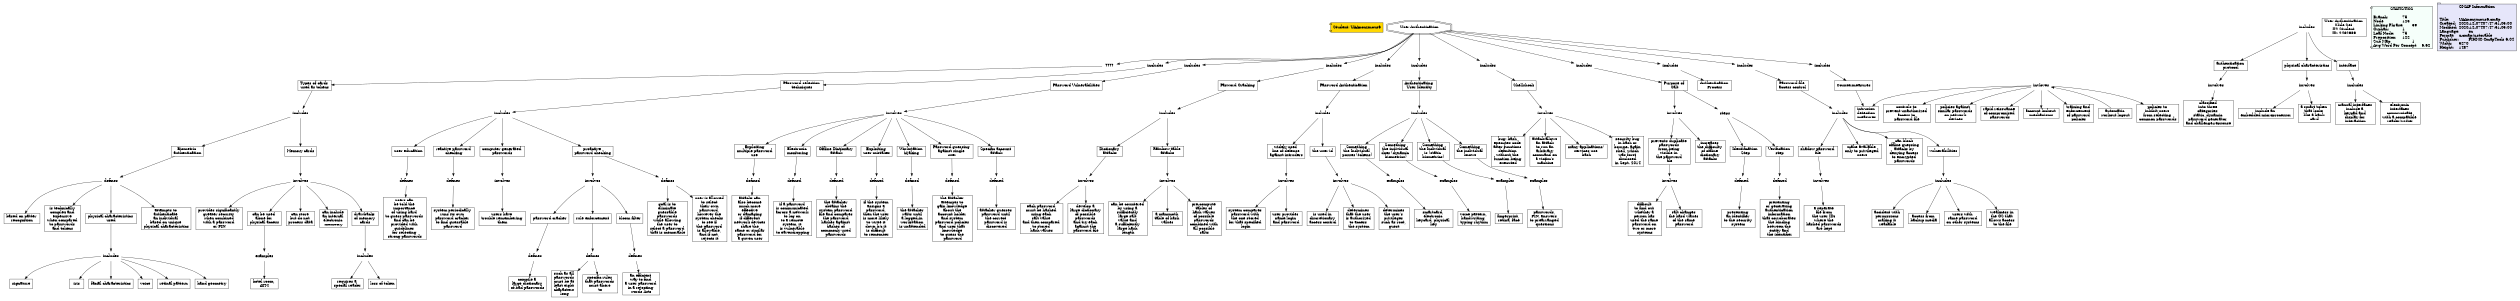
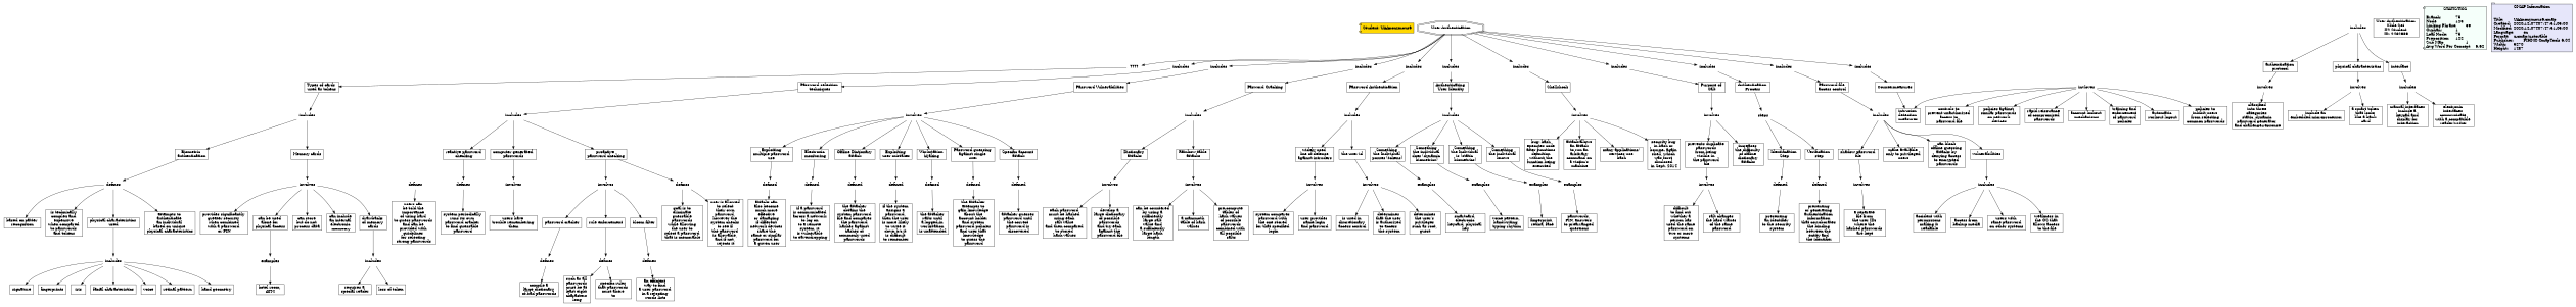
  digraph {
    node [fillcolor=white shape=rect style=filled]
    edge [constraint=true]
    n1 [fillcolor=gold label="Student: UAAnonymous6" shape=component]
    n2 [label="Purpose of \nSalt"]
    n3 [label=involves shape=none fillcolor="" style=""]
    n4 [label="increases \nthe difficulty \nof offline \ndictionary \nattacks"]
    n5 [label="prevents duplicate \npasswords \nfrom being \nvisible in \nthe password \nfile"]
    n6 [label=involves shape=none fillcolor="" style=""]
    n7 [label="Password file \naccess control\n"]
    n8 [label=includes shape=none fillcolor="" style=""]
    n9 [label=vulnerabilities]
    n10 [label="shadow password \nfile"]
    n11 [label="make available \nonly to privileged \nusers"]
    n12 [label="can block \noffline guessing \nattacks by \ndenying access \nto encrypted \npasswords"]
    n13 [label=includes shape=none fillcolor="" style=""]
    n14 [label=involves shape=none fillcolor="" style=""]
    n15 [label=invloves shape=none fillcolor="" style=""]
    n16 [label="account lockout \nmechanisms"]
    n17 [label="training and \nenforcement \nof password \npolicies"]
    n18 [label="automatic \nworkout logout\n"]
    n19 [label="policies to \ninhibit users \nfrom selecting \ncommon passwords\n"]
    n20 [label="intrusion \ndetection \nmeasures"]
    n21 [label="controls to \nprevent unauthorized \naccess to \npassword file\n"]
    n22 [label="policies against \nsimilar passwords \non network \ndevices"]
    n23 [label="rapid reissuance \nof compromised \npasswords"]
    n24 [label=involves shape=none fillcolor="" style=""]
    n25 [label="Offline Dictionary \nattack"]
    n26 [label="Exploiting \nuser mistakes\n"]
    n27 [label="Workstation \nhijaking"]
    n28 [label="Password guessing \nagainst single \nuser"]
    n29 [label="Specific account \nattack"]
    n30 [label="Exploiting \nmultiple password \nuse "]
    n31 [label="Electronic \nmonitoring"]
    n32 [label=defined shape=none fillcolor="" style=""]
    n33 [label=defined shape=none fillcolor="" style=""]
    n34 [label=defined shape=none fillcolor="" style=""]
    n35 [label=defined shape=none fillcolor="" style=""]
    n36 [label=defined shape=none fillcolor="" style=""]
    n37 [label=defined shape=none fillcolor="" style=""]
    n38 [label=defined shape=none fillcolor="" style=""]
    n39 [label="the attacker \nobtains the \nsystem password \nfile and compares \nthe password \nhashes against \nhashes of \ncommonly used \npasswords \n"]
    n40 [label="????" shape=none fillcolor="" style=""]
    n41 [label="Types of cards \nused as tokens\n"]
    n42 [label=includes shape=none fillcolor="" style=""]
    n43 [label="Memory cards\n"]
    n44 [label="Biometric \nauthentication"]
    n45 [label="attacker guesses \npassword until \nthe correct \npassword is \ndiscovered"]
    n46 [label="password cracker\n"]
    n47 [label=defines shape=none fillcolor="" style=""]
    n48 [label="compile a \nlarge dictionary \nof bad passwords\n"]
    n49 [label="proactive \npassword checking\n"]
    n50 [label=defines shape=none fillcolor="" style=""]
    n51 [label=involves shape=none fillcolor="" style=""]
    n52 [label="user is allowed \nto select \ntheir own \npassword, \nhowever the \nsystem checks \nto see if \nthe password \nis allowable, \nand if not, \nrejects it\n"]
    n53 [label="goal is to \neliminate \nguessable \npasswords \nwhile allowing \nthe user to \nselect a password \nthat is memorable\n"]
    n54 [label="rule enforcement\n"]
    n55 [label="bloom filter\n"]
    n56 [label=involves shape=none fillcolor="" style=""]
    n57 [label="each password \nmust be hashed \nusing each \nsalt value \nand then compared \nto stored \nhash values\n"]
    n58 [label="develop a \nlarge dictionary \nof possible \npasswords \nand try each \nagainst the \npassword file\n"]
    n59 [label=involves shape=none fillcolor="" style=""]
    n60 [label="classified \ninto three \ncategories: \nstatic, dynamic \npassword generator, \nand challenge-repsonse\n"]
    n61 [label="User Authentication\n" shape=doubleoctagon]
    n62 [label=includes shape=none fillcolor="" style=""]
    n63 [label=includes shape=none fillcolor="" style=""]
    n64 [label=includes shape=none fillcolor="" style=""]
    n65 [label=includes shape=none fillcolor="" style=""]
    n66 [label=includes shape=none fillcolor="" style=""]
    n67 [label=includes shape=none fillcolor="" style=""]
    n68 [label=includes shape=none fillcolor="" style=""]
    n69 [label=includes shape=none fillcolor="" style=""]
    n70 [label=includes shape=none fillcolor="" style=""]
    n71 [label=includes shape=none fillcolor="" style=""]
    n72 [label="Password selection \ntechniques"]
    n73 [label="Password Vulnerabilities\n"]
    n74 [label="Pasword Cracking\n"]
    n75 [label="Password Authentication\n"]
    n76 [label=Countermeasures]
    n77 [label="Authenticating \nUser Identity\n"]
    n78 [label=Shellshock]
    n79 [label="Authentication \nProcess"]
    n80 [label=includes shape=none fillcolor="" style=""]
    n81 [label=examples shape=none fillcolor="" style=""]
    n82 [label="smartcard, \nelectronic \nkeycard, physical \nkey"]
    n83 [label=involves shape=none fillcolor="" style=""]
    n84 [label="determines \nthat the user \nis authorized \nto access \nthe system\n"]
    n85 [label="determines \nthe user's \nprivileges \nsuch as root, \nguest"]
    n86 [label="is used in \ndiscretionary \naccess control\n"]
-   n87 [label="user education\n"]
    n88 [label=defines shape=none fillcolor="" style=""]
    n89 [label="users can \nbe told the \nimportance \nof using hard \nto guess passwords \nand can be \nprovided with \nguidelines \nfor selecting \nstrong passwords\n"]
    n90 [label=includes shape=none fillcolor="" style=""]
    n91 [label="Something \nthe individual \nknows"]
    n92 [label="Something \nthe Individual \nposses (tokens)\n"]
    n93 [label="Something \nthe individual \ndoes (dynamic \nbiometrics)"]
    n94 [label="Something \nthe Individual \nis (static \nbiometrics)"]
    n95 [label=examples shape=none fillcolor="" style=""]
    n96 [label=examples shape=none fillcolor="" style=""]
    n97 [label=examples shape=none fillcolor="" style=""]
    n98 [label="passwords, \nPIN, answers \nto prearranged \nquestions"]
    n99 [label=defines shape=none fillcolor="" style=""]
    n100 [label="such as all \npasswords \nmust be at \nleast eight \ncharacters \nlong"]
    n101 [label="specific rules \nthat passwords \nmust ahere \nto"]
    n102 [label="fingerprint, \nretina, face\n"]
    n103 [label="Verification \nstep"]
    n104 [label=defined shape=none fillcolor="" style=""]
    n105 [label="presenting \nor generating \nauthentication \ninformation \nthat corroborates \nthe binding \nbetween the \nentity and \nthe identifier\n"]
    n106 [label="the user id\n"]
    n107 [label=involves shape=none fillcolor="" style=""]
    n108 [label="a mammoth \ntable of hash \nvalues"]
    n109 [label="pre-compute \ntables of \nhash values \nof possible \npasswords \ncombined with \nall possible \nsalts"]
    n110 [label="can be countered \nby using a \nsufficiently \nlarge salt \nvalue and \na sufficiently \nlarge hash \nlength"]
    n111 [label="authentication \nprotocol"]
    n112 [label=steps shape=none fillcolor="" style=""]
    n113 [label="Identification \nStep"]
    n114 [label="defined " shape=none fillcolor="" style=""]
    n115 [label="presenting \nan identifier \nto the security \nsystem"]
    n116 [label="attacks can \nalso become \nmuch more \neffective \nor damaging \nif different \nnetwork devices \nshare the \nsame or similar \npassword for \na guven user\n"]
    n117 [label="reactive password \nchecking"]
    n118 [label=defines shape=none fillcolor="" style=""]
    n119 [label="system periodically \nruns its own \npassword cracker \nto find guessable \npassword"]
    n120 [label=defines shape=none fillcolor="" style=""]
    n121 [label="an efficient \nway to find \na user password \nin a rejecting \nwords lists\n"]
    n122 [label="the attacker \nattempts to \ngain knowledge \nabout the \naccount holder \nand system \npassword policies \nand uses that \nknowledge \nto guess the \npassword"]
    n123 [label="if the system \nassigns a \npassword, \nthen the user \nis more likely \nto write it \ndown b/c it \nis difficult \nto remember\n"]
    n124 [label=includes shape=none fillcolor="" style=""]
    n125 [label="Rainbow table \nattacks"]
    n126 [label="Dictionary \nattacks"]
    n127 [label="access from \nbackup media\n"]
    n128 [label="users with \nsame password \non other systems\n"]
    n129 [label="weakness in \nthe OS that \nallows access \nto the file\n"]
    n130 [label="accident with \npermissions \nmaking it \nreadable"]
    n131 [label="the attacker \nwaits until \na logged-in \nworkstation \nis unattended\n"]
    n132 [label="if a password \nis communicated \nacross a network \nto log on \nto a remote \nsystem, it \nis vulnerable \nto eavesdropping\n"]
    n133 [label=includes shape=none fillcolor="" style=""]
    n134 [label="physical characteristics\n"]
    n135 [label=interface]
    n136 [label=involves shape=none fillcolor="" style=""]
    n137 [label=includes shape=none fillcolor="" style=""]
    n138 [label="physical characteristics \nused"]
    n139 [label=includes shape=none fillcolor="" style=""]
    n140 [label="facial characteristics\n"]
    n141 [label=voice]
    n142 [label="retinal pattern\n"]
    n143 [label="hand geometry\n"]
    n144 [label=signature]
+   n145 [label=fingerprints]
    n146 [label=iris]
    n147 [label=involves shape=none fillcolor="" style=""]
    n148 [label="can include \nan internal \nelectronic \nmemeory"]
    n149 [label="drawbacks \nof memory \ncards"]
    n150 [label="provides significantly \ngreater security \nwhen combined \nwith a password \nor PIN"]
    n151 [label="can be used \nalone for \nphysical access\n"]
    n152 [label="can store \nbut do not \nprocess data\n"]
    n153 [label=includes shape=none fillcolor="" style=""]
    n154 [label=examples shape=none fillcolor="" style=""]
    n155 [label="voice pattern, \nhandwriting, \ntyping rhythm\n"]
    n156 [label=involves shape=none fillcolor="" style=""]
    n157 [label="security bug \nin bash or \nbourne- again \nshell, which \nwas forst \ndisclosed \nin Sept. 2014\n"]
    n158 [label="bug: bash \nexecutes code \nafter functions \ndefinition \nwithout the \nfunction being \nexecuted"]
    n159 [label="attack:allows \nan attack \nto run an \narbitrary \ncommand on \na victim's \nmachine"]
    n160 [label="many applications/ \nservices use \nbash"]
    n161 [label="requires a \nspecial reader\n"]
    n162 [label="loss of token\n"]
    n163 [label=includes shape=none fillcolor="" style=""]
    n164 [label="widely used \nline of defense \nagainst intruders\n"]
    n165 [label="computer generated \npasswords"]
    n166 [label=involves shape=none fillcolor="" style=""]
    n167 [label="users have \ntrouble remembering \nthem"]
    n168 [label=defines shape=none fillcolor="" style=""]
    n169 [label="manual interfaces \ninclude a \nkeypad and \ndisplay for \ninteraction"]
    n170 [label="electronic \ninterfaces \ncommunicate \nwith a compatible \nreader/writer"]
    n171 [label=involves shape=none fillcolor="" style=""]
    n172 [label="system compares \npassword with \nthe one stored \nfor that specified \nlogin"]
    n173 [label="user provides \nname/login \nand password\n"]
    n174 [label="hotel room, \nATM"]
    n175 [label="salt changes \nthe hasd vlaues \nof the same \npassword"]
    n176 [label="difficult \nto find out \nwhether a \nperson has \nused the same \npassword on \ntwo or more \nsystems"]
    n177 [label="attampts to \nauthenticate \nan individual \nbased on unique \nphysical characteristics\n"]
    n178 [label="based on patter \nrecognition"]
    n179 [label="is technically \ncomplex and \nexpensive \nwhen compared \nto passwords \nand tokens\n"]
    n180 [label="include an \nembedded microprocessor\n"]
    n181 [label="a smart token \nthat looks \nlike a bank \ncard"]
    n182 [label="a separate \nfile from \nthe user IDs \nwhere the \nhashed passwords \nare kept"]
    n183 [label="User Authentication \nSlide Set \n#2 Student \nID: 2432989\n"]
    n184 [Gsplines=true fillcolor="#F5FFFA" label="STATISTICS\n\lBranch:		75\lNode:		123\lLinking Phrase:	59\lOrphan:		1\lLeaf Node:	75\lPreposition:	122\lSub Map:		1\lAvg Word Per Concept:	6.62\l" shape=component]
    n185 [Gsplines=true fillcolor="#E6E6FA" label="CMAP Information\n\n\lTitle:	UAAnonymous6.cmap\lCreated:	2020-12-07T07:47:51-05:00\lModified:	2020-12-07T07:47:51-05:00\lLanguage:	en\lFormat:	x-cmap/x-storable\lPublisher:	FIHMC CmapTools 6.04\lWidth:	5270\lHeight:	1487\l" shape=tab]
    n2 -> n3
    n3 -> n4
    n3 -> n5
    n5 -> n6
    n6 -> n175
    n6 -> n176
    n7 -> n8
    n8 -> n9
    n8 -> n10
    n8 -> n11
    n8 -> n12
    n9 -> n13
    n10 -> n14
    n13 -> n127
    n13 -> n128
    n13 -> n129
    n13 -> n130
    n14 -> n182
    n15 -> n16
    n15 -> n17
-   n18 -> n15
+   n15 -> n18
    n15 -> n19
    n15 -> n20
    n15 -> n21
    n15 -> n22
    n15 -> n23
    n24 -> n25
    n24 -> n26
    n24 -> n27
    n24 -> n28
    n24 -> n29
    n24 -> n30
    n24 -> n31
    n25 -> n32
    n26 -> n33
    n27 -> n34
    n28 -> n35
    n29 -> n36
    n30 -> n37
    n31 -> n38
    n32 -> n39
    n33 -> n123
    n34 -> n131
    n35 -> n122
    n36 -> n45
    n37 -> n116
    n38 -> n132
    n40 -> n41
    n41 -> n42
    n42 -> n43
    n42 -> n44
    n43 -> n147
    n44 -> n168
    n46 -> n47
    n47 -> n48
    n49 -> n50
    n49 -> n51
    n50 -> n52
    n50 -> n53
    n51 -> n46
    n51 -> n54
    n51 -> n55
    n54 -> n99
    n55 -> n120
    n56 -> n57
    n56 -> n58
    n59 -> n60
    n61 -> n40
    n61 -> n62
    n61 -> n63
    n61 -> n64
    n61 -> n65
    n61 -> n66
    n61 -> n67
    n61 -> n68
    n61 -> n69
    n61 -> n70
    n61 -> n71
    n62 -> n72
    n63 -> n73
    n64 -> n74
    n65 -> n75
    n66 -> n76
    n67 -> n77
    n68 -> n78
    n69 -> n2
    n70 -> n79
    n71 -> n7
    n72 -> n80
    n73 -> n24
    n74 -> n124
    n75 -> n163
    n76 -> n20
    n77 -> n90
    n78 -> n156
-   n2 -> n112
+   n79 -> n112
    n80 -> n49
-   n80 -> n87
    n80 -> n117
    n80 -> n165
    n81 -> n82
    n83 -> n84
    n83 -> n85
    n83 -> n86
-   n87 -> n88
    n88 -> n89
    n90 -> n91
    n90 -> n92
    n90 -> n93
    n90 -> n94
    n91 -> n95
    n92 -> n81
    n93 -> n96
    n94 -> n97
    n95 -> n98
    n96 -> n155
    n97 -> n102
    n99 -> n100
    n99 -> n101
    n103 -> n104
    n104 -> n105
    n106 -> n83
    n107 -> n108
    n107 -> n109
    n107 -> n110
    n111 -> n59
    n112 -> n103
    n112 -> n113
    n113 -> n114
    n114 -> n115
    n117 -> n118
    n118 -> n119
    n120 -> n121
    n124 -> n125
    n124 -> n126
    n125 -> n107
    n126 -> n56
    n133 -> n111
    n133 -> n134
    n133 -> n135
    n134 -> n136
    n135 -> n137
    n136 -> n180
    n136 -> n181
    n137 -> n169
    n137 -> n170
    n138 -> n139
    n139 -> n140
    n139 -> n141
    n139 -> n142
    n139 -> n143
    n139 -> n144
+   n139 -> n145
    n139 -> n146
    n147 -> n148
    n147 -> n149
    n147 -> n150
    n147 -> n151
    n147 -> n152
    n149 -> n153
    n151 -> n154
    n153 -> n161
    n153 -> n162
    n154 -> n174
    n156 -> n157
    n156 -> n158
    n156 -> n159
    n156 -> n160
    n163 -> n106
    n163 -> n164
    n164 -> n171
    n165 -> n166
    n166 -> n167
    n168 -> n138
    n168 -> n177
    n168 -> n178
    n168 -> n179
    n171 -> n172
    n171 -> n173
  }
